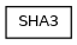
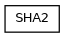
  digraph {
    rankdir=LR
-   n1 [color=black fillcolor=white fontname=Helvetica fontsize=10 height=0.2 label=SHA3 shape=record style=filled width=0.4]
+   n1 [color=black fillcolor=white fontname=Helvetica fontsize=10 height=0.2 label=SHA2 shape=record style=filled width=0.4]
  }
